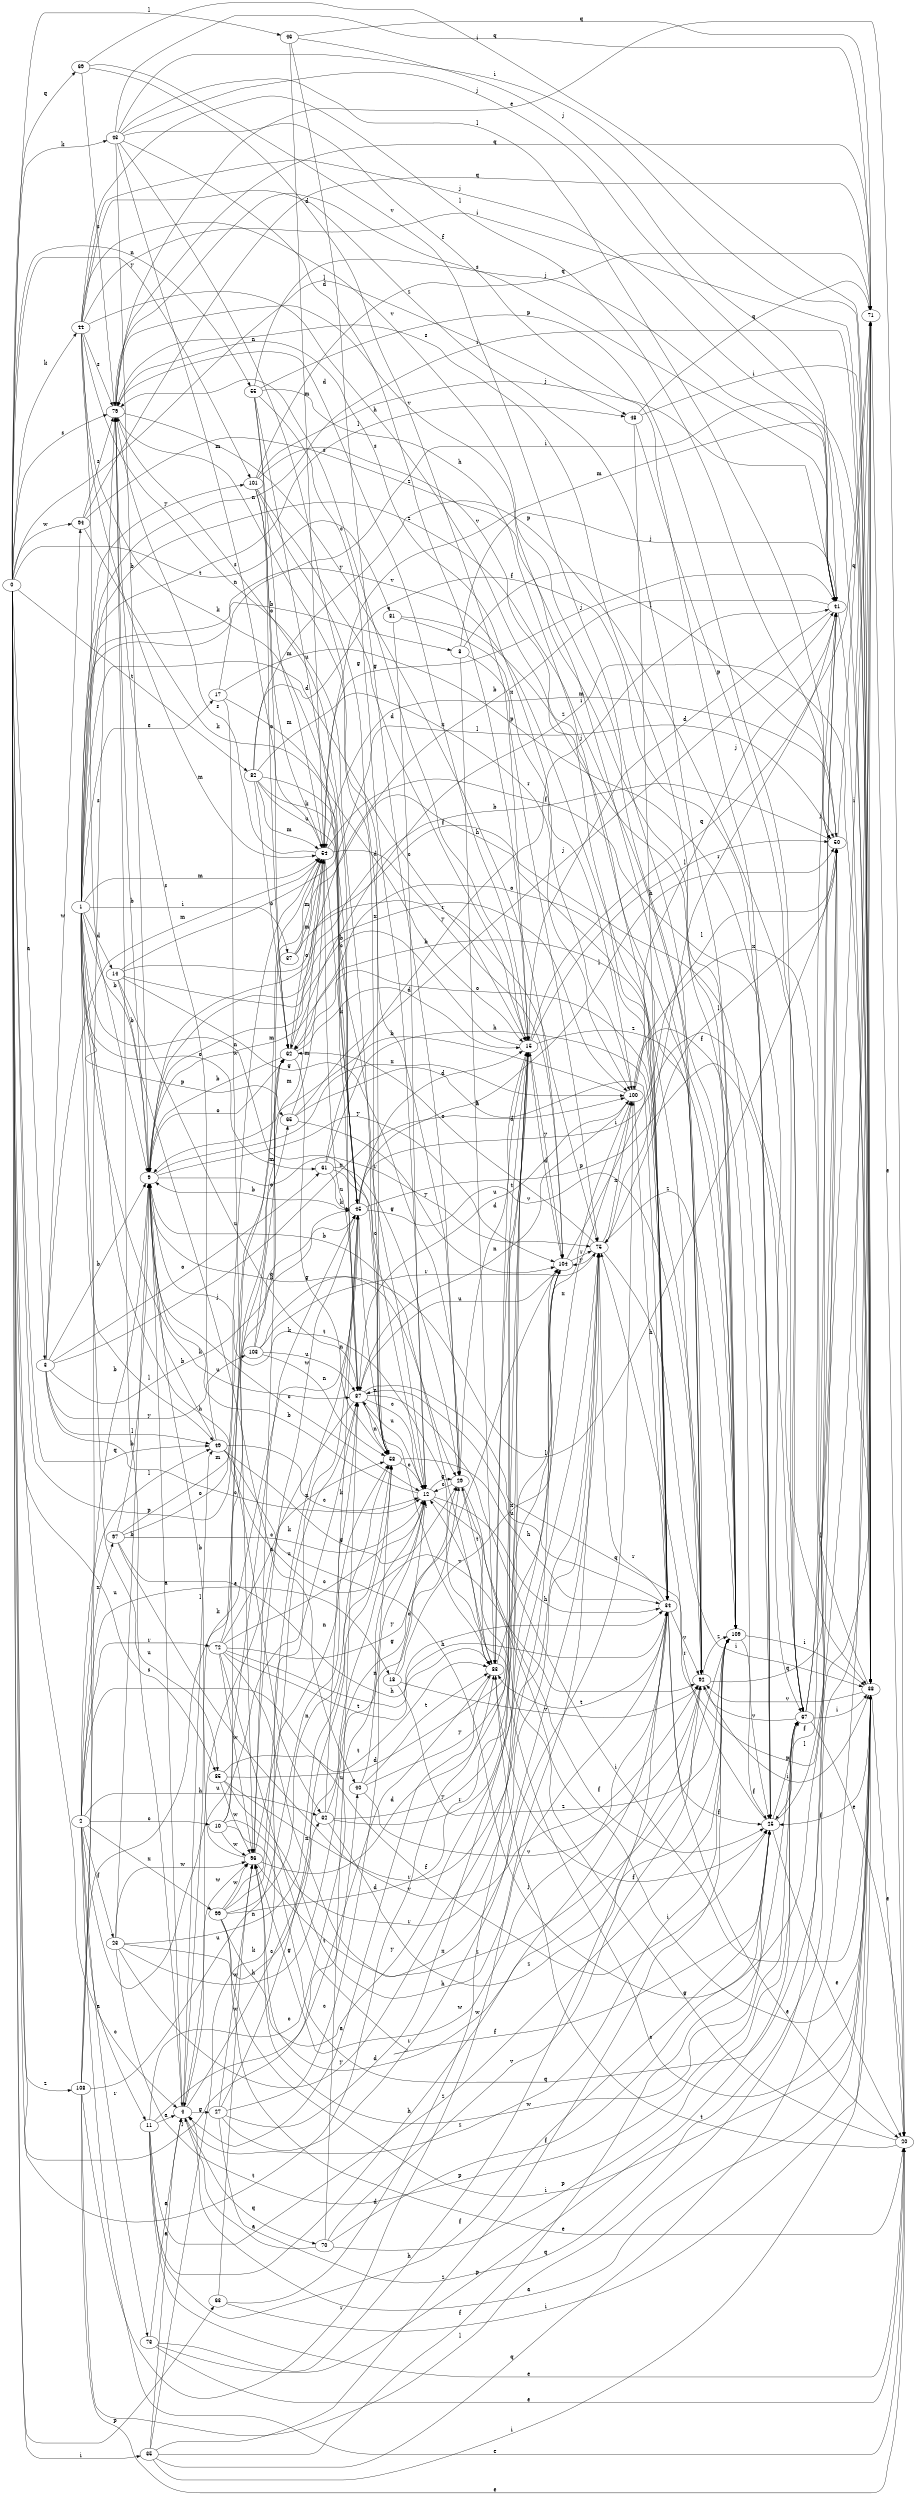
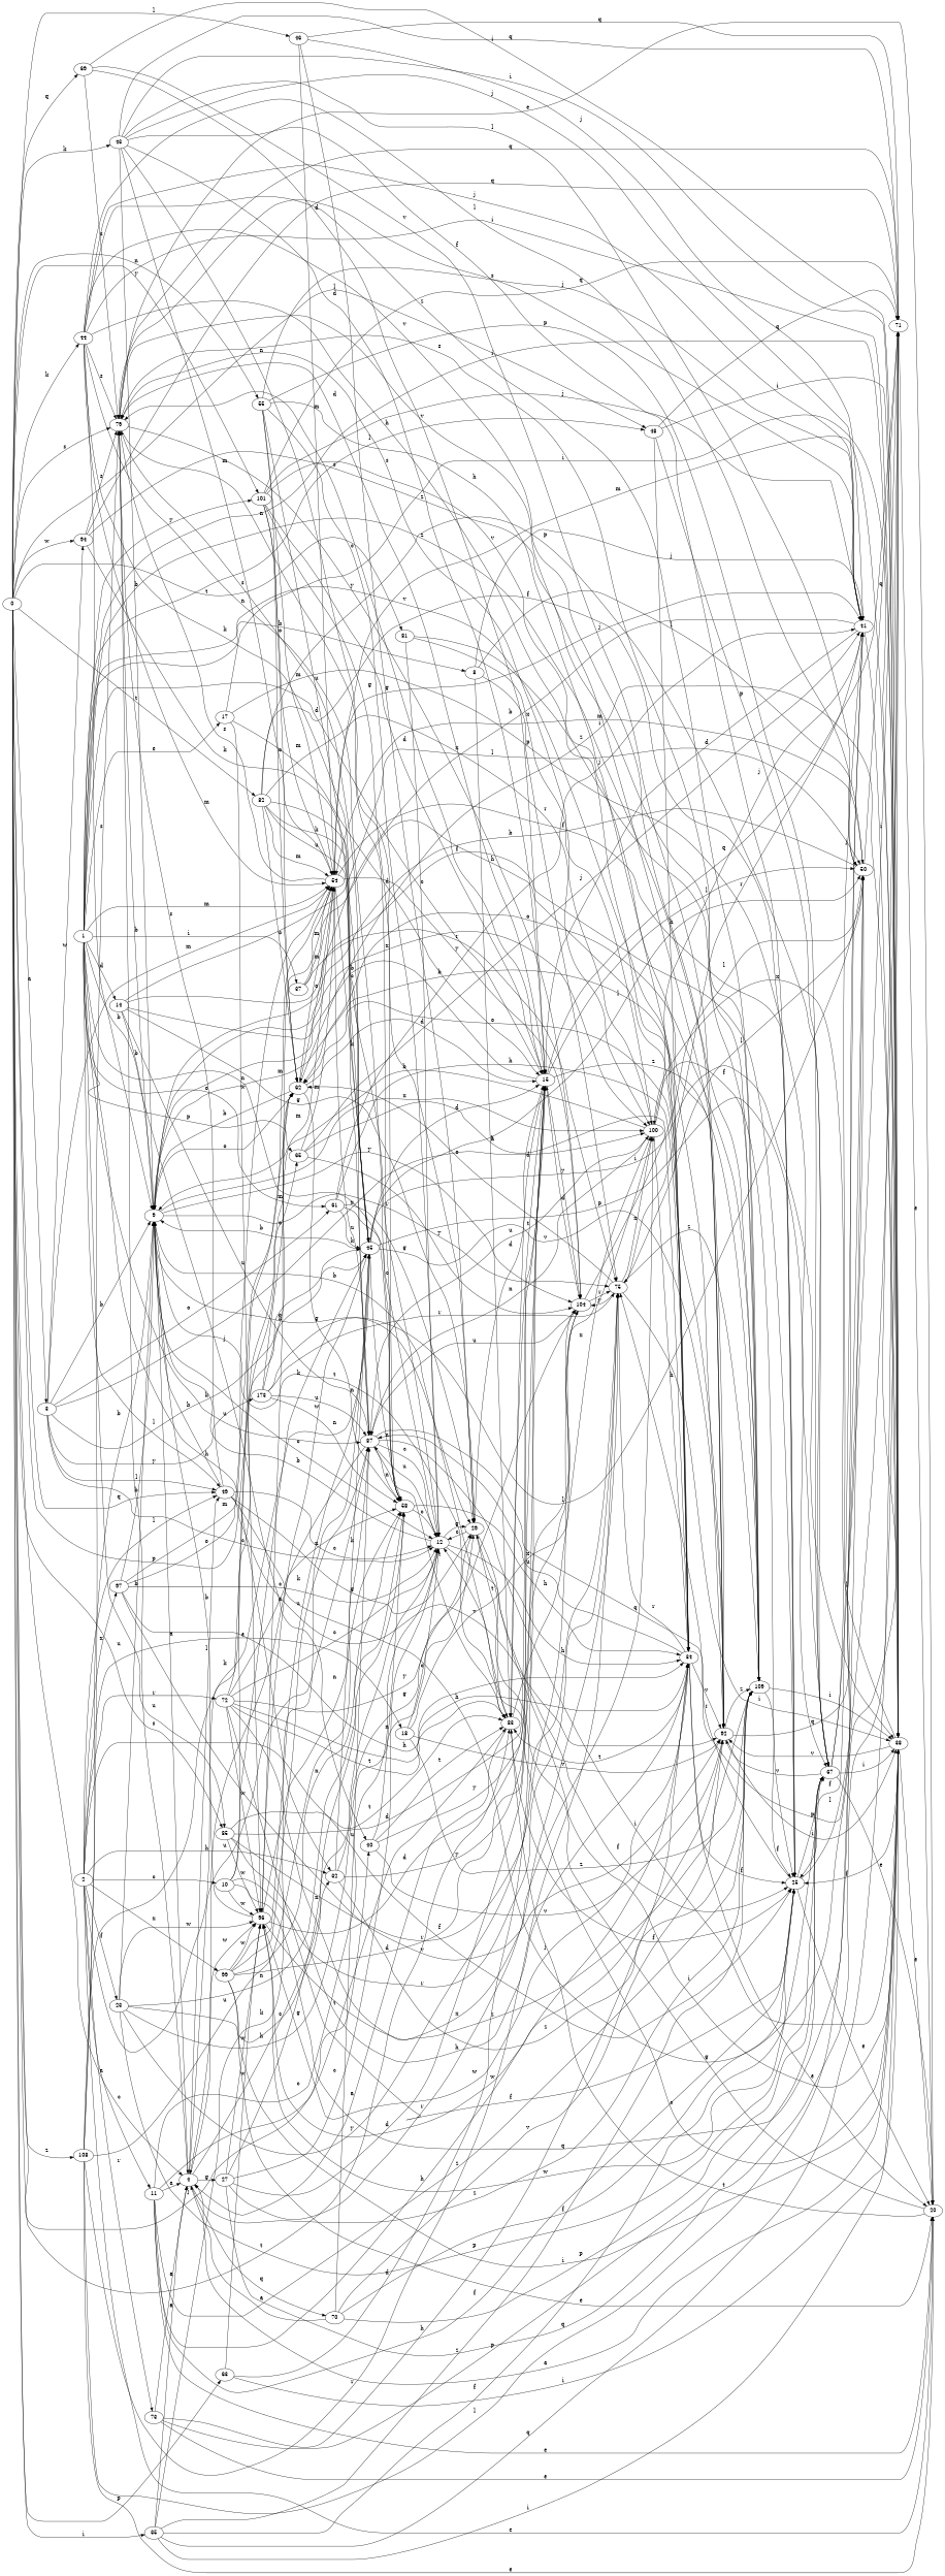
  strict digraph {
    rankdir=LR
    0
    3
    4
    35
    40
    43
    44
    46
    48
    55
    63
    65
    69
    79
    81
    82
    83
    85
    94
    101
    108
    49
    54
    61
    9
    12
    45
    100
-   103
+   103 [label=173]
    70
    32
    109
    27
    96
    38
    25
    71
    58
    92
    104
    15
    41
    50
    34
    29
    67
    87
    62
    20
    75
    1
    8
    14
    17
    37
    2
    10
    11
    18
    23
    72
    73
    97
    99
    0 -> 3 [label=a]
    0 -> 4 [label=a]
    0 -> 35 [label=i]
    0 -> 40 [label=j]
    0 -> 43 [label=k]
    0 -> 44 [label=k]
    0 -> 46 [label=l]
    0 -> 48 [label=l]
    0 -> 55 [label=n]
    0 -> 63 [label=p]
    0 -> 65 [label=p]
    0 -> 69 [label=q]
    0 -> 79 [label=s]
    0 -> 81 [label=t]
    0 -> 82 [label=t]
    0 -> 83 [label=t]
    0 -> 85 [label=u]
    0 -> 94 [label=w]
    0 -> 101 [label=y]
    0 -> 108 [label=z]
    0 -> 49 [label=q]
    3 -> 94 [label=w]
    3 -> 49 [label=l]
    3 -> 54 [label=m]
    3 -> 61 [label=o]
    3 -> 9 [label=b]
    3 -> 12 [label=c]
    3 -> 45 [label=k]
    3 -> 100 [label=x]
    3 -> 103 [label=y]
    4 -> 79 [label=s]
    4 -> 49 [label=l]
    4 -> 45 [label=k]
    4 -> 70 [label=q]
    4 -> 32 [label=h]
    4 -> 109 [label=z]
    4 -> 27 [label=g]
    4 -> 96 [label=w]
    35 -> 4 [label=a]
    35 -> 45 [label=k]
    35 -> 109 [label=z]
    35 -> 38 [label=i]
    35 -> 25 [label=f]
    35 -> 71 [label=q]
    40 -> 83 [label=t]
    40 -> 58 [label=n]
    40 -> 92 [label=v]
    40 -> 104 [label=y]
    43 -> 54 [label=m]
    43 -> 9 [label=b]
    43 -> 38 [label=i]
    43 -> 25 [label=f]
    43 -> 71 [label=q]
    43 -> 58 [label=n]
    43 -> 15 [label=d]
    43 -> 41 [label=j]
    43 -> 50 [label=l]
    44 -> 79 [label=s]
    44 -> 54 [label=m]
    44 -> 9 [label=b]
    44 -> 45 [label=k]
    44 -> 109 [label=z]
    44 -> 38 [label=i]
    44 -> 58 [label=n]
    44 -> 92 [label=v]
    44 -> 41 [label=j]
    44 -> 50 [label=l]
    44 -> 34 [label=h]
    46 -> 54 [label=m]
    46 -> 71 [label=q]
    46 -> 41 [label=j]
    46 -> 29 [label=g]
    48 -> 38 [label=i]
    48 -> 71 [label=q]
    48 -> 34 [label=h]
    48 -> 67 [label=p]
    55 -> 54 [label=m]
    55 -> 12 [label=c]
    55 -> 41 [label=j]
    55 -> 34 [label=h]
    55 -> 67 [label=p]
    55 -> 87 [label=u]
    55 -> 62 [label=o]
    63 -> 96 [label=w]
    63 -> 38 [label=i]
    63 -> 15 [label=d]
    65 -> 54 [label=m]
    65 -> 104 [label=y]
    65 -> 41 [label=j]
    65 -> 34 [label=h]
    69 -> 79 [label=s]
    69 -> 38 [label=i]
    69 -> 92 [label=v]
    69 -> 15 [label=d]
    79 -> 9 [label=b]
    79 -> 71 [label=q]
    79 -> 58 [label=n]
    79 -> 92 [label=v]
    79 -> 104 [label=y]
    79 -> 15 [label=d]
    79 -> 20 [label=e]
    81 -> 12 [label=c]
    81 -> 100 [label=x]
    81 -> 109 [label=z]
    82 -> 54 [label=m]
    82 -> 12 [label=c]
    82 -> 45 [label=k]
    82 -> 100 [label=x]
    82 -> 25 [label=f]
    82 -> 67 [label=p]
    82 -> 87 [label=u]
    82 -> 62 [label=o]
    83 -> 4 [label=a]
    83 -> 9 [label=b]
    83 -> 100 [label=x]
    83 -> 25 [label=f]
    83 -> 15 [label=d]
    85 -> 83 [label=t]
    85 -> 96 [label=w]
    85 -> 15 [label=d]
    85 -> 34 [label=h]
    85 -> 75 [label=r]
    94 -> 79 [label=s]
    94 -> 45 [label=k]
    94 -> 109 [label=z]
    94 -> 71 [label=q]
    101 -> 54 [label=m]
    101 -> 71 [label=q]
    101 -> 92 [label=v]
    101 -> 15 [label=d]
    101 -> 41 [label=j]
    101 -> 29 [label=g]
    101 -> 62 [label=o]
    108 -> 79 [label=s]
    108 -> 9 [label=b]
    108 -> 45 [label=k]
    108 -> 50 [label=l]
    108 -> 87 [label=u]
    108 -> 20 [label=e]
    108 -> 75 [label=r]
    49 -> 79 [label=s]
    49 -> 9 [label=b]
    49 -> 12 [label=c]
    49 -> 92 [label=v]
    49 -> 41 [label=j]
    49 -> 29 [label=g]
    54 -> 79 [label=s]
    54 -> 45 [label=k]
    54 -> 25 [label=f]
    54 -> 104 [label=y]
    54 -> 41 [label=j]
    54 -> 87 [label=u]
    54 -> 62 [label=o]
    61 -> 12 [label=c]
    61 -> 45 [label=k]
    61 -> 41 [label=j]
    61 -> 34 [label=h]
    61 -> 29 [label=g]
    9 -> 4 [label=a]
    9 -> 83 [label=t]
    9 -> 12 [label=c]
    9 -> 100 [label=x]
    9 -> 104 [label=y]
    9 -> 29 [label=g]
    9 -> 62 [label=o]
    9 -> 75 [label=r]
    12 -> 9 [label=b]
    12 -> 25 [label=f]
    12 -> 34 [label=h]
    12 -> 29 [label=g]
    12 -> 87 [label=u]
    45 -> 79 [label=s]
    45 -> 9 [label=b]
    45 -> 96 [label=w]
    45 -> 38 [label=i]
    45 -> 58 [label=n]
    45 -> 92 [label=v]
    45 -> 15 [label=d]
    45 -> 50 [label=l]
    45 -> 67 [label=p]
    100 -> 79 [label=s]
    100 -> 9 [label=b]
    100 -> 25 [label=f]
    100 -> 41 [label=j]
    100 -> 34 [label=h]
    100 -> 87 [label=u]
    103 -> 54 [label=m]
    103 -> 58 [label=n]
    103 -> 50 [label=l]
    103 -> 87 [label=u]
    103 -> 62 [label=o]
    103 -> 75 [label=r]
    70 -> 4 [label=a]
    70 -> 25 [label=f]
    70 -> 92 [label=v]
    70 -> 67 [label=p]
    70 -> 87 [label=u]
    32 -> 45 [label=k]
    32 -> 109 [label=z]
    32 -> 104 [label=y]
    32 -> 29 [label=g]
-   32 -> 75 [label=r]
    109 -> 79 [label=s]
    109 -> 38 [label=i]
    109 -> 25 [label=f]
    109 -> 62 [label=o]
    27 -> 12 [label=c]
    27 -> 96 [label=w]
    27 -> 71 [label=q]
    27 -> 58 [label=n]
    27 -> 15 [label=d]
    27 -> 75 [label=r]
    96 -> 9 [label=b]
    96 -> 100 [label=x]
    96 -> 58 [label=n]
    96 -> 15 [label=d]
    96 -> 62 [label=o]
    38 -> 4 [label=a]
    38 -> 54 [label=m]
    38 -> 12 [label=c]
    38 -> 100 [label=x]
    38 -> 25 [label=f]
    38 -> 92 [label=v]
    38 -> 20 [label=e]
    25 -> 50 [label=l]
    25 -> 67 [label=p]
    25 -> 20 [label=e]
    25 -> 75 [label=r]
    71 -> 20 [label=e]
    58 -> 12 [label=c]
    58 -> 34 [label=h]
    92 -> 9 [label=b]
    92 -> 109 [label=z]
    92 -> 96 [label=w]
    92 -> 38 [label=i]
    92 -> 71 [label=q]
    104 -> 15 [label=d]
    104 -> 50 [label=l]
    104 -> 87 [label=u]
    104 -> 75 [label=r]
    15 -> 79 [label=s]
    15 -> 83 [label=t]
    15 -> 9 [label=b]
    15 -> 109 [label=z]
    15 -> 71 [label=q]
    15 -> 104 [label=y]
    15 -> 50 [label=l]
    41 -> 79 [label=s]
    41 -> 9 [label=b]
    41 -> 38 [label=i]
    41 -> 25 [label=f]
    41 -> 15 [label=d]
    41 -> 75 [label=r]
    50 -> 54 [label=m]
    50 -> 9 [label=b]
    50 -> 71 [label=q]
    34 -> 83 [label=t]
    34 -> 96 [label=w]
    34 -> 25 [label=f]
    34 -> 92 [label=v]
    34 -> 87 [label=u]
    34 -> 62 [label=o]
    34 -> 20 [label=e]
    34 -> 75 [label=r]
    29 -> 83 [label=t]
    29 -> 12 [label=c]
    29 -> 38 [label=i]
    29 -> 15 [label=d]
    67 -> 96 [label=w]
    67 -> 38 [label=i]
    67 -> 92 [label=v]
    67 -> 41 [label=j]
    67 -> 50 [label=l]
    67 -> 20 [label=e]
    87 -> 4 [label=a]
    87 -> 83 [label=t]
    87 -> 12 [label=c]
    87 -> 100 [label=n]
    87 -> 38 [label=i]
    87 -> 71 [label=q]
    87 -> 58 [label=n]
    62 -> 54 [label=m]
    62 -> 9 [label=b]
    62 -> 38 [label=i]
    62 -> 58 [label=n]
    62 -> 15 [label=d]
    20 -> 83 [label=t]
    20 -> 29 [label=g]
    75 -> 100 [label=x]
    75 -> 109 [label=z]
    75 -> 38 [label=i]
    75 -> 104 [label=y]
    75 -> 50 [label=l]
    75 -> 62 [label=o]
    1 -> 40 [label=j]
    1 -> 48 [label=l]
    1 -> 65 [label=p]
    1 -> 85 [label=u]
    1 -> 101 [label=y]
    1 -> 49 [label=l]
    1 -> 54 [label=m]
    1 -> 61 [label=o]
    1 -> 32 [label=h]
    1 -> 109 [label=z]
    1 -> 38 [label=i]
    1 -> 58 [label=n]
    1 -> 92 [label=v]
    1 -> 15 [label=d]
    1 -> 87 [label=u]
    1 -> 8 [label=b]
    1 -> 14 [label=d]
    1 -> 17 [label=e]
    1 -> 37 [label=i]
    8 -> 83 [label=t]
    8 -> 41 [label=j]
    8 -> 50 [label=l]
    8 -> 75 [label=r]
    14 -> 9 [label=b]
    14 -> 100 [label=x]
    14 -> 25 [label=f]
    14 -> 50 [label=l]
    14 -> 29 [label=g]
    14 -> 87 [label=u]
    17 -> 96 [label=w]
    17 -> 38 [label=i]
    17 -> 15 [label=d]
    17 -> 67 [label=p]
    37 -> 54 [label=m]
    37 -> 34 [label=h]
    37 -> 75 [label=r]
    2 -> 49 [label=l]
    2 -> 32 [label=h]
    2 -> 25 [label=f]
    2 -> 87 [label=u]
    2 -> 20 [label=e]
    2 -> 10 [label=c]
    2 -> 11 [label=c]
    2 -> 18 [label=e]
    2 -> 23 [label=f]
    2 -> 72 [label=r]
    2 -> 73 [label=r]
    2 -> 97 [label=x]
    2 -> 99 [label=x]
    10 -> 54 [label=m]
    10 -> 45 [label=k]
    10 -> 96 [label=w]
    10 -> 71 [label=q]
    10 -> 75 [label=r]
    11 -> 4 [label=a]
    11 -> 83 [label=t]
    11 -> 12 [label=c]
    11 -> 109 [label=z]
    11 -> 25 [label=f]
    11 -> 34 [label=h]
    11 -> 20 [label=e]
    18 -> 12 [label=c]
    18 -> 100 [label=x]
    18 -> 109 [label=z]
    18 -> 92 [label=v]
    23 -> 9 [label=b]
    23 -> 12 [label=c]
    23 -> 96 [label=w]
    23 -> 58 [label=n]
    23 -> 104 [label=y]
    23 -> 29 [label=g]
    23 -> 67 [label=p]
    72 -> 83 [label=t]
    72 -> 54 [label=m]
    72 -> 12 [label=c]
    72 -> 109 [label=z]
    72 -> 96 [label=w]
    72 -> 25 [label=f]
    72 -> 58 [label=n]
    72 -> 104 [label=y]
    72 -> 34 [label=h]
    73 -> 4 [label=a]
    73 -> 34 [label=h]
    73 -> 67 [label=p]
    73 -> 20 [label=e]
    97 -> 54 [label=m]
    97 -> 9 [label=b]
    97 -> 12 [label=c]
    97 -> 92 [label=v]
    97 -> 34 [label=h]
    97 -> 62 [label=o]
    99 -> 45 [label=k]
    99 -> 96 [label=w]
    99 -> 38 [label=i]
    99 -> 58 [label=n]
-   99 -> 104 [label=y]
    99 -> 15 [label=d]
    99 -> 87 [label=u]
    99 -> 20 [label=e]
  }
